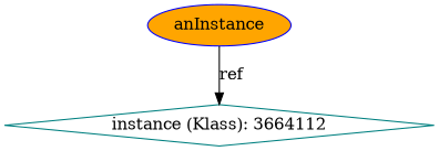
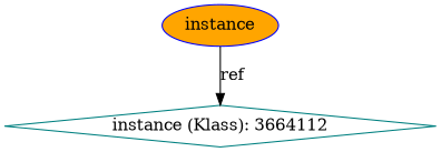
  digraph {
    node [style=filled]
-   n1 [label=anInstance shape=ellipse fillcolor=orange color=blue]
+   n1 [label=instance shape=ellipse fillcolor=orange color=blue]
    n2 [label="instance (Klass): 3664112" shape=diamond fillcolor=white color=teal]
    n1 -> n2 [label=ref]
  }
